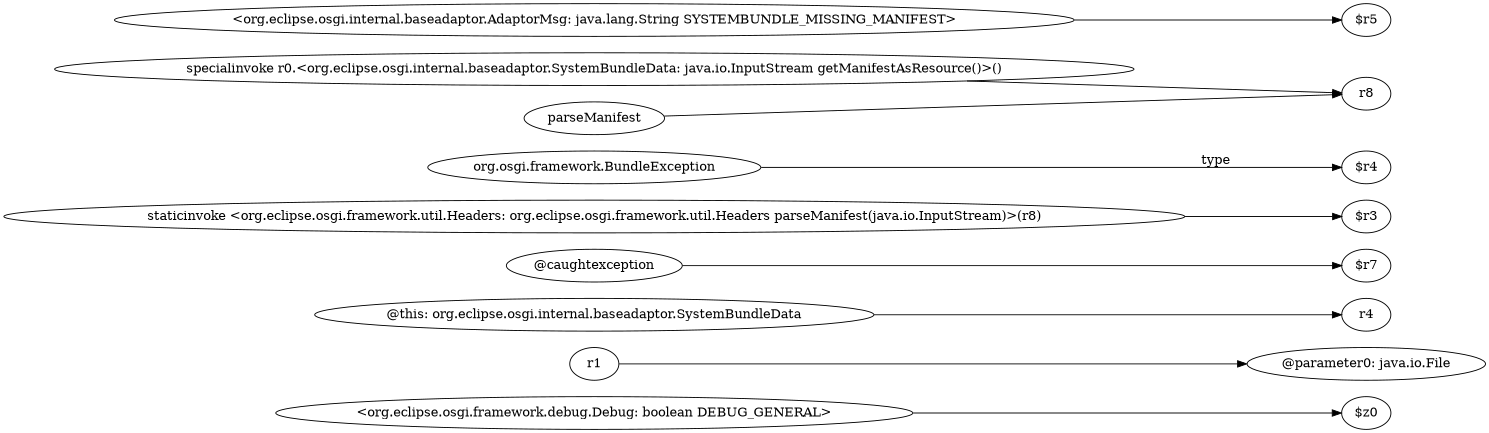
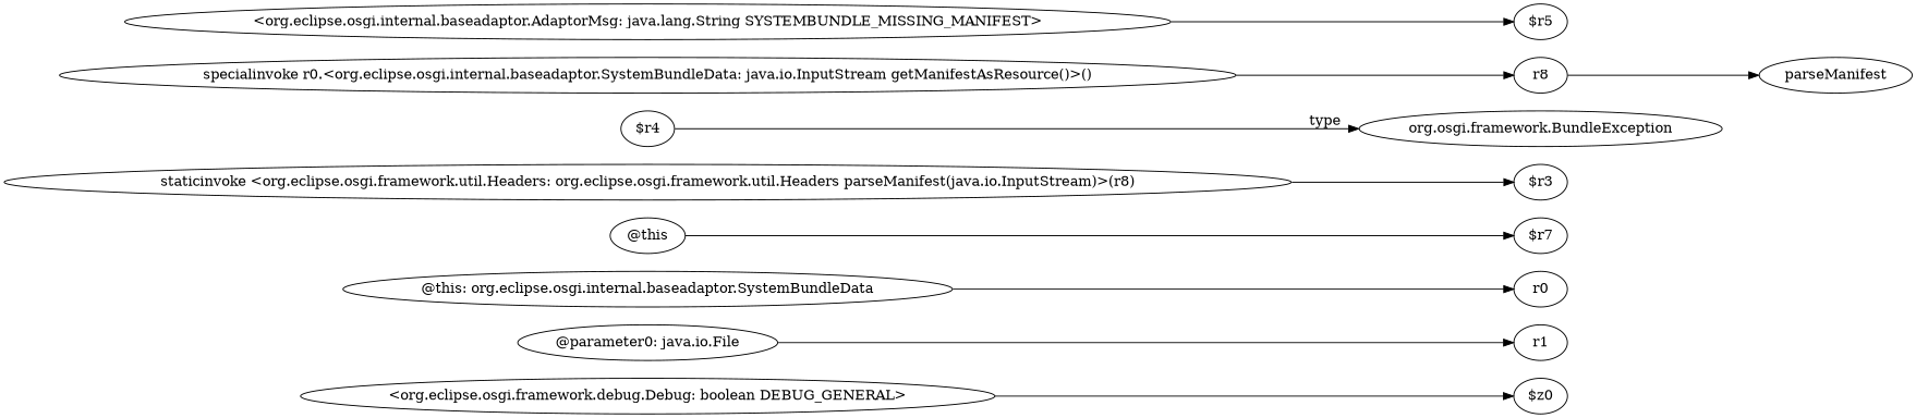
  digraph {
    rankdir=LR
    n1 [label="<org.eclipse.osgi.framework.debug.Debug: boolean DEBUG_GENERAL>"]
    n2 [label="$z0"]
    n3 [label="@parameter0: java.io.File"]
    n4 [label=r1]
    n5 [label="@this: org.eclipse.osgi.internal.baseadaptor.SystemBundleData"]
-   n6 [label=r4]
-   n7 [label="@caughtexception"]
+   n6 [label=r0]
+   n7 [label="@this"]
    n8 [label="$r7"]
    n9 [label="staticinvoke <org.eclipse.osgi.framework.util.Headers: org.eclipse.osgi.framework.util.Headers parseManifest(java.io.InputStream)>(r8)"]
    n10 [label="$r3"]
    n11 [label="org.osgi.framework.BundleException"]
    n12 [label="$r4"]
    n13 [label="specialinvoke r0.<org.eclipse.osgi.internal.baseadaptor.SystemBundleData: java.io.InputStream getManifestAsResource()>()"]
    n14 [label=r8]
    n15 [label=parseManifest]
    n16 [label="<org.eclipse.osgi.internal.baseadaptor.AdaptorMsg: java.lang.String SYSTEMBUNDLE_MISSING_MANIFEST>"]
    n17 [label="$r5"]
    n1 -> n2
-   n4 -> n3
+   n3 -> n4
    n5 -> n6
    n7 -> n8
    n9 -> n10
-   n11 -> n12 [label=type]
+   n12 -> n11 [label=type]
    n13 -> n14
-   n15 -> n14
+   n14 -> n15
    n16 -> n17
  }
